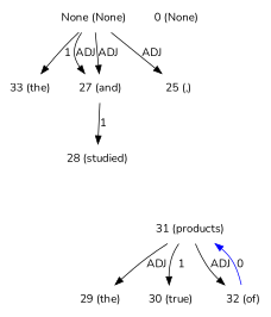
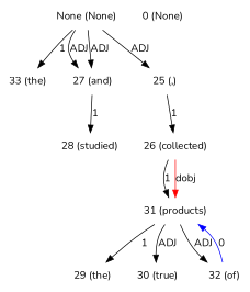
  digraph {
    fontname=Nunito
    node [fontname=Nunito shape=plaintext]
    edge [dir=forward fontname=Nunito]
    n1 [label="None (None)"]
    n2 [label="33 (the)"]
    n3 [label="27 (and)"]
    n4 [label="25 (,)"]
    n5 [label="28 (studied)"]
+   n6 [label="26 (collected)"]
    n7 [label="31 (products)"]
    n8 [label="0 (None)"]
    n9 [label="29 (the)"]
    n10 [label="30 (true)"]
    n11 [label="32 (of)"]
    n1 -> n2 [label=1]
    n1 -> n3 [label=ADJ]
    n1 -> n3 [label=ADJ]
    n1 -> n4 [label=ADJ]
    n3 -> n5 [label=1]
-   n7 -> n9 [label=ADJ]
-   n7 -> n10 [label=1]
+   n4 -> n6 [label=1]
+   n6 -> n7 [label=1]
+   n6 -> n7 [color=red label=dobj]
+   n7 -> n9 [label=1]
+   n7 -> n10 [label=ADJ]
    n7 -> n11 [label=ADJ]
    n11 -> n7 [color=blue label=0]
  }
